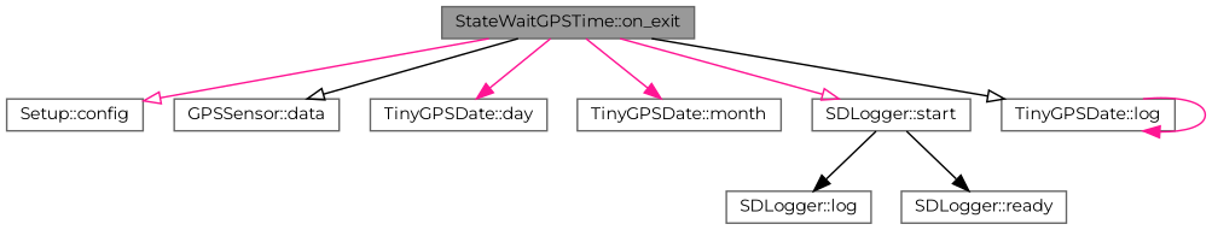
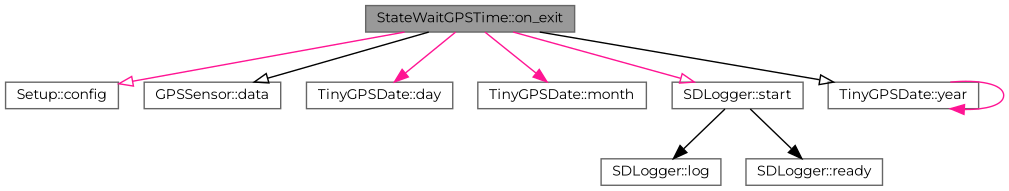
  digraph {
    fontname=Montserrat
    rankdir=TB
    node [color=grey40 fillcolor=white fontname=Montserrat fontsize=10 shape=box style=filled]
    edge [arrowhead=normal color=deeppink fontname=Montserrat fontsize=10 labelfontname=Helvetica labelfontsize=10 style=solid]
    n1 [color=gray40 fillcolor=grey60 fontcolor=black height=0.2 label="StateWaitGPSTime::on_exit" width=0.4]
    n2 [height=0.2 label="Setup::config" width=0.4]
    n3 [height=0.2 label="GPSSensor::data" width=0.4]
    n4 [height=0.2 label="TinyGPSDate::day" width=0.4]
    n5 [height=0.2 label="TinyGPSDate::month" width=0.4]
    n6 [height=0.2 label="SDLogger::start" width=0.4]
-   n7 [height=0.2 label="TinyGPSDate::log" width=0.4]
+   n7 [height=0.2 label="TinyGPSDate::year" width=0.4]
    n8 [height=0.2 label="SDLogger::log" width=0.4]
    n9 [height=0.2 label="SDLogger::ready" width=0.4]
    n1 -> n2 [arrowhead=onormal]
    n1 -> n3 [arrowhead=onormal color=black]
    n1 -> n4
    n1 -> n5
    n1 -> n6 [arrowhead=onormal]
    n1 -> n7 [arrowhead=onormal color=black]
    n6 -> n8 [color=black]
    n6 -> n9 [color=black]
    n7 -> n7
  }
